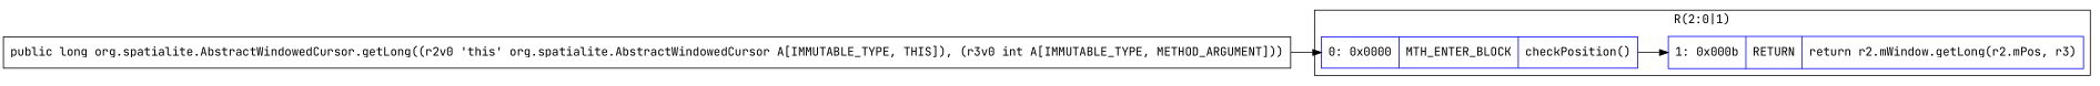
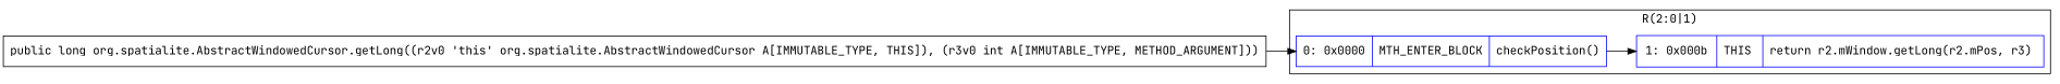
  digraph {
    rankdir=LR
    fontname="JetBrains Mono"
    node [color=blue shape=record fontname="JetBrains Mono"]
    edge [fontname="JetBrains Mono"]
    n1 [label="{0\:\ 0x0000|MTH_ENTER_BLOCK\l|checkPosition()\l}"]
-   n2 [label="{1\:\ 0x000b|RETURN\l|return r2.mWindow.getLong(r2.mPos, r3)\l}"]
+   n2 [label="{1\:\ 0x000b|THIS\l|return r2.mWindow.getLong(r2.mPos, r3)\l}"]
    n3 [label="{public long org.spatialite.AbstractWindowedCursor.getLong((r2v0 'this' org.spatialite.AbstractWindowedCursor A[IMMUTABLE_TYPE, THIS]), (r3v0 int A[IMMUTABLE_TYPE, METHOD_ARGUMENT])) }" color=""]
    subgraph cluster_1 {
      label="R(2:0|1)"
      n1
      n2
    }
    n1 -> n2
    n3 -> n1
  }
